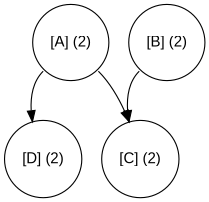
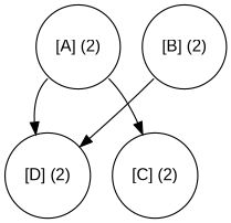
  digraph {
    node [fontname=Arial shape=circle]
    edge [tailport=sw]
    n1 [label="[A] (2)" width=0.5]
    n2 [label="[C] (2)" width=0.5]
    n3 [label="[D] (2)" width=0.5]
    n4 [label="[B] (2)" width=0.5]
    n1 -> n2 [tailport=se]
    n1 -> n3
-   n4 -> n2
+   n4 -> n3
  }
